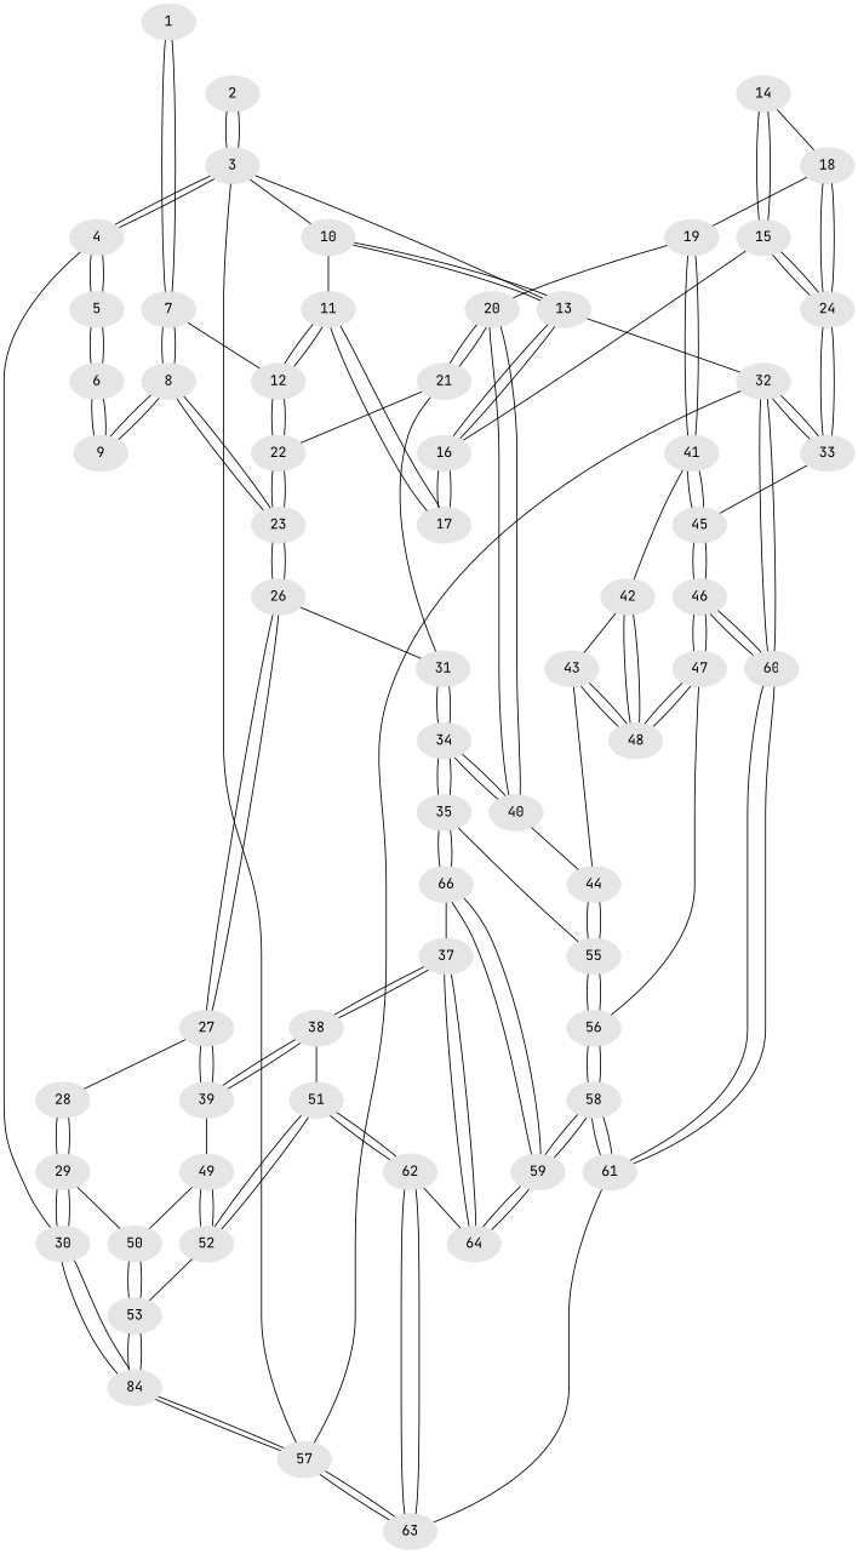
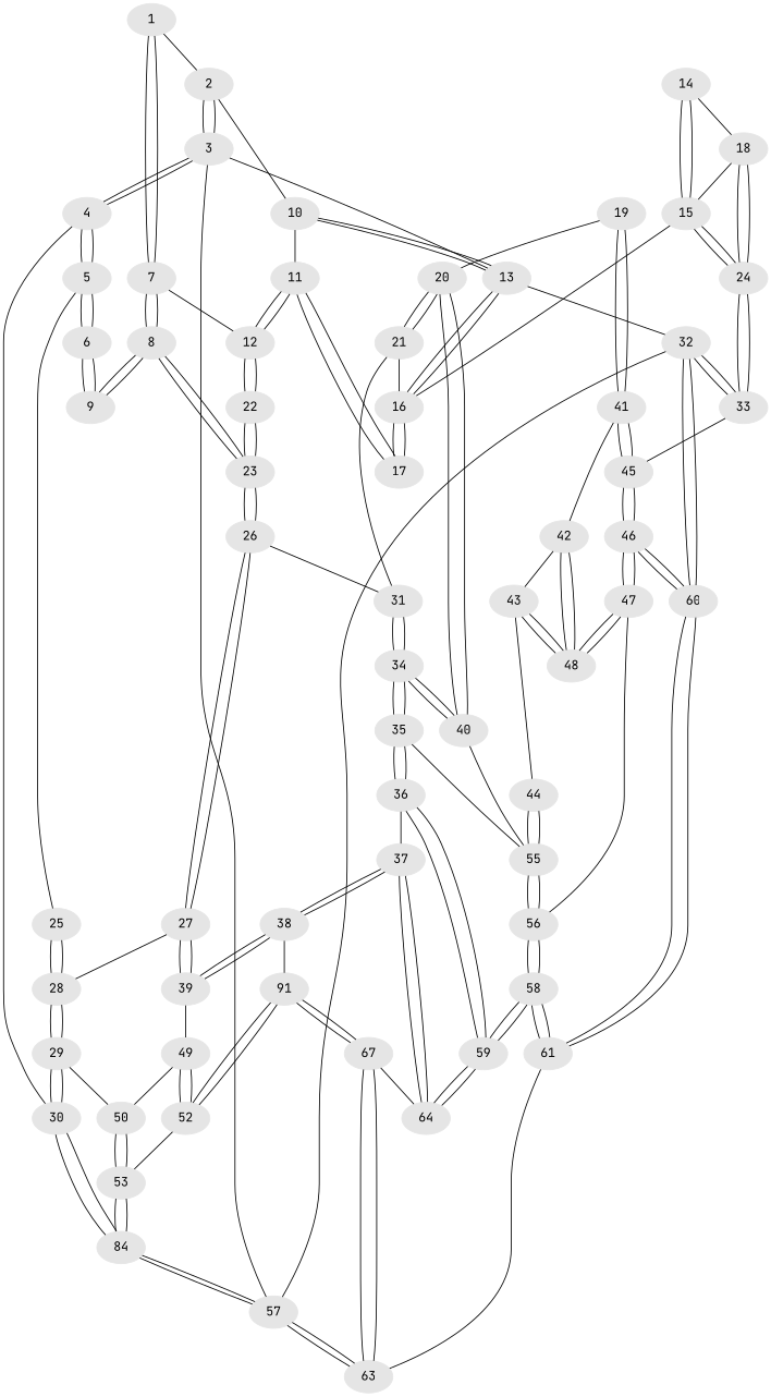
  graph {
    fontname="JetBrains Mono"
    node [color=gray90 fontname="JetBrains Mono" style=filled]
    edge [fontname="JetBrains Mono"]
    1
    2
    7
    3
    10
    8
    12
    4
    13
    57
    11
    5
    30
    16
    32
    63
    6
+   25
    n19 [label=84]
    9
    28
    23
    22
    26
    17
    33
    60
    14
    15
    18
    24
    19
    20
    41
    21
    40
    45
    42
    31
    44
    34
    27
    29
    39
    49
    50
    53
    35
    61
    46
-   36 [label=66]
+   36
    55
    37
    59
    56
    38
    64
-   51
+   51 [label=91]
    52
-   62
+   62 [label=67]
    43
    48
    47
    58
+   1 -- 2
    1 -- 7
    1 -- 7
    2 -- 3
    2 -- 3
-   3 -- 10
+   2 -- 10
    7 -- 8
    7 -- 8
    7 -- 12
    3 -- 4
    3 -- 4
    3 -- 13
    3 -- 57
    10 -- 13
    10 -- 13
    10 -- 11
    8 -- 9
    8 -- 9
    8 -- 23
    8 -- 23
    12 -- 22
    12 -- 22
    4 -- 5
    4 -- 5
    4 -- 30
    13 -- 16
    13 -- 16
    13 -- 32
    57 -- 63
    57 -- 63
    11 -- 12
    11 -- 12
    11 -- 17
    11 -- 17
    5 -- 6
    5 -- 6
+   5 -- 25
    30 -- n19
    30 -- n19
    16 -- 17
    16 -- 17
    32 -- 57
    32 -- 33
    32 -- 33
    32 -- 60
    32 -- 60
    6 -- 9
    6 -- 9
+   25 -- 28
+   25 -- 28
    n19 -- 57
    n19 -- 57
    28 -- 29
    28 -- 29
    23 -- 26
    23 -- 26
    22 -- 23
    22 -- 23
    26 -- 31
    26 -- 27
    26 -- 27
    33 -- 45
    60 -- 61
    60 -- 61
    14 -- 15
    14 -- 15
    14 -- 18
    15 -- 16
    15 -- 24
    15 -- 24
    18 -- 24
    18 -- 24
-   18 -- 19
+   18 -- 15
    24 -- 33
    24 -- 33
    19 -- 20
    19 -- 41
    19 -- 41
    20 -- 21
    20 -- 21
    20 -- 40
    20 -- 40
    41 -- 45
    41 -- 45
    41 -- 42
-   21 -- 22
+   21 -- 16
    21 -- 31
-   40 -- 44
+   40 -- 55
    45 -- 46
    45 -- 46
    42 -- 43
    42 -- 48
    42 -- 48
    31 -- 34
    31 -- 34
    44 -- 55
    44 -- 55
    34 -- 40
    34 -- 40
    34 -- 35
    34 -- 35
    27 -- 28
    27 -- 39
    27 -- 39
    29 -- 30
    29 -- 30
    29 -- 50
    39 -- 49
    49 -- 50
    49 -- 52
    49 -- 52
    50 -- 53
    50 -- 53
    53 -- n19
    53 -- n19
    35 -- 36
    35 -- 36
    35 -- 55
    61 -- 63
    46 -- 60
    46 -- 60
    46 -- 47
    46 -- 47
    36 -- 37
    36 -- 59
    36 -- 59
    55 -- 56
    55 -- 56
    37 -- 38
    37 -- 38
    37 -- 64
    37 -- 64
    59 -- 64
    59 -- 64
    56 -- 58
    56 -- 58
    38 -- 39
    38 -- 39
    38 -- 51
    51 -- 52
    51 -- 52
    51 -- 62
    51 -- 62
    52 -- 53
    62 -- 63
    62 -- 63
    62 -- 64
    43 -- 44
    43 -- 48
    43 -- 48
    47 -- 56
    47 -- 48
    47 -- 48
    58 -- 61
    58 -- 61
    58 -- 59
    58 -- 59
  }
